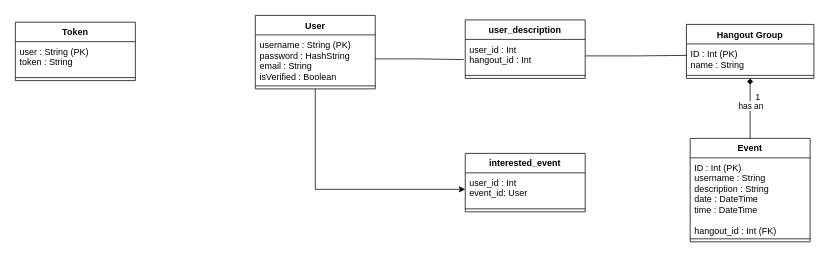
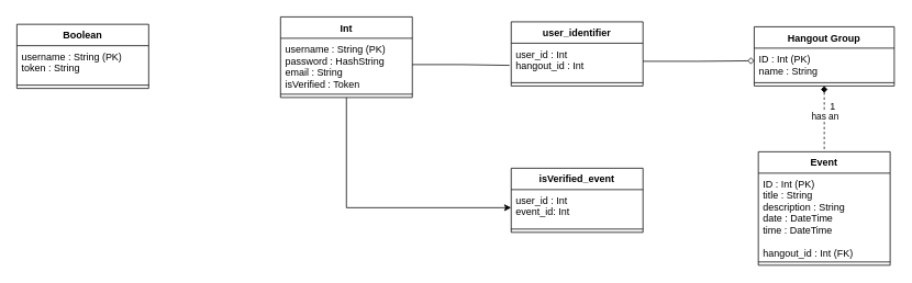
  <mxCell id="0" />
  <mxCell id="1" parent="0" />
  <mxCell id="2" style="edgeStyle=orthogonalEdgeStyle;rounded=0;orthogonalLoop=1;jettySize=auto;html=1;entryX=0;entryY=0.5;entryDx=0;entryDy=0;" edge="1" parent="1" source="3" target="24"><mxGeometry relative="1" as="geometry" /></mxCell>
- <mxCell id="3" value="User" style="swimlane;fontStyle=1;align=center;verticalAlign=top;childLayout=stackLayout;horizontal=1;startSize=26;horizontalStack=0;resizeParent=1;resizeParentMax=0;resizeLast=0;collapsible=1;marginBottom=0;" parent="1" vertex="1"><mxGeometry x="340" y="20" width="160" height="98" as="geometry"><mxRectangle x="80" y="70" width="60" height="26" as="alternateBounds" /></mxGeometry></mxCell>
- <mxCell id="4" value="username : String (PK)&#10;password : HashString&#10;email : String&#10;isVerified : Boolean&#10;" style="text;strokeColor=none;fillColor=none;align=left;verticalAlign=top;spacingLeft=4;spacingRight=4;overflow=hidden;rotatable=0;points=[[0,0.5],[1,0.5]];portConstraint=eastwest;" parent="3" vertex="1"><mxGeometry y="26" width="160" height="64" as="geometry" /></mxCell>
+ <mxCell id="3" value="Int" style="swimlane;fontStyle=1;align=center;verticalAlign=top;childLayout=stackLayout;horizontal=1;startSize=26;horizontalStack=0;resizeParent=1;resizeParentMax=0;resizeLast=0;collapsible=1;marginBottom=0;" parent="1" vertex="1"><mxGeometry x="340" y="20" width="160" height="98" as="geometry"><mxRectangle x="80" y="70" width="60" height="26" as="alternateBounds" /></mxGeometry></mxCell>
+ <mxCell id="4" value="username : String (PK)&#10;password : HashString&#10;email : String&#10;isVerified : Token&#10;" style="text;strokeColor=none;fillColor=none;align=left;verticalAlign=top;spacingLeft=4;spacingRight=4;overflow=hidden;rotatable=0;points=[[0,0.5],[1,0.5]];portConstraint=eastwest;" parent="3" vertex="1"><mxGeometry y="26" width="160" height="64" as="geometry" /></mxCell>
  <mxCell id="5" value="" style="line;strokeWidth=1;fillColor=none;align=left;verticalAlign=middle;spacingTop=-1;spacingLeft=3;spacingRight=3;rotatable=0;labelPosition=right;points=[];portConstraint=eastwest;" parent="3" vertex="1"><mxGeometry y="90" width="160" height="8" as="geometry" /></mxCell>
- <mxCell id="6" style="edgeStyle=orthogonalEdgeStyle;rounded=0;orthogonalLoop=1;jettySize=auto;html=1;entryX=0.5;entryY=0;entryDx=0;entryDy=0;startArrow=diamond;startFill=1;endArrow=none;endFill=0;" parent="1" source="8" target="11" edge="1"><mxGeometry relative="1" as="geometry" /></mxCell>
+ <mxCell id="6" style="edgeStyle=orthogonalEdgeStyle;rounded=0;orthogonalLoop=1;jettySize=auto;html=1;entryX=0.5;entryY=0;entryDx=0;entryDy=0;startArrow=diamond;startFill=1;endArrow=none;endFill=0;dashed=1;" parent="1" source="8" target="11" edge="1"><mxGeometry relative="1" as="geometry" /></mxCell>
  <mxCell id="7" value="has an" style="edgeLabel;html=1;align=center;verticalAlign=middle;resizable=0;points=[];" parent="6" vertex="1" connectable="0"><mxGeometry x="-0.095" relative="1" as="geometry"><mxPoint as="offset" /></mxGeometry></mxCell>
  <mxCell id="8" value="Hangout Group" style="swimlane;fontStyle=1;align=center;verticalAlign=top;childLayout=stackLayout;horizontal=1;startSize=26;horizontalStack=0;resizeParent=1;resizeParentMax=0;resizeLast=0;collapsible=1;marginBottom=0;" parent="1" vertex="1"><mxGeometry x="915" y="32" width="170" height="72" as="geometry" /></mxCell>
  <mxCell id="9" value="ID : Int (PK)&#10;name : String" style="text;strokeColor=none;fillColor=none;align=left;verticalAlign=top;spacingLeft=4;spacingRight=4;overflow=hidden;rotatable=0;points=[[0,0.5],[1,0.5]];portConstraint=eastwest;" parent="8" vertex="1"><mxGeometry y="26" width="170" height="38" as="geometry" /></mxCell>
  <mxCell id="10" value="" style="line;strokeWidth=1;fillColor=none;align=left;verticalAlign=middle;spacingTop=-1;spacingLeft=3;spacingRight=3;rotatable=0;labelPosition=right;points=[];portConstraint=eastwest;" parent="8" vertex="1"><mxGeometry y="64" width="170" height="8" as="geometry" /></mxCell>
  <mxCell id="11" value="Event" style="swimlane;fontStyle=1;align=center;verticalAlign=top;childLayout=stackLayout;horizontal=1;startSize=26;horizontalStack=0;resizeParent=1;resizeParentMax=0;resizeLast=0;collapsible=1;marginBottom=0;" parent="1" vertex="1"><mxGeometry x="920" y="184" width="160" height="138" as="geometry" /></mxCell>
- <mxCell id="12" value="ID : Int (PK)&#10;username : String&#10;description : String&#10;date : DateTime&#10;time : DateTime&#10;&#10;hangout_id : Int (FK)" style="text;strokeColor=none;fillColor=none;align=left;verticalAlign=top;spacingLeft=4;spacingRight=4;overflow=hidden;rotatable=0;points=[[0,0.5],[1,0.5]];portConstraint=eastwest;" parent="11" vertex="1"><mxGeometry y="26" width="160" height="104" as="geometry" /></mxCell>
+ <mxCell id="12" value="ID : Int (PK)&#10;title : String&#10;description : String&#10;date : DateTime&#10;time : DateTime&#10;&#10;hangout_id : Int (FK)" style="text;strokeColor=none;fillColor=none;align=left;verticalAlign=top;spacingLeft=4;spacingRight=4;overflow=hidden;rotatable=0;points=[[0,0.5],[1,0.5]];portConstraint=eastwest;" parent="11" vertex="1"><mxGeometry y="26" width="160" height="104" as="geometry" /></mxCell>
  <mxCell id="13" value="" style="line;strokeWidth=1;fillColor=none;align=left;verticalAlign=middle;spacingTop=-1;spacingLeft=3;spacingRight=3;rotatable=0;labelPosition=right;points=[];portConstraint=eastwest;" parent="11" vertex="1"><mxGeometry y="130" width="160" height="8" as="geometry" /></mxCell>
- <mxCell id="14" value="Token" style="swimlane;fontStyle=1;align=center;verticalAlign=top;childLayout=stackLayout;horizontal=1;startSize=26;horizontalStack=0;resizeParent=1;resizeParentMax=0;resizeLast=0;collapsible=1;marginBottom=0;" parent="1" vertex="1"><mxGeometry x="20" y="29" width="160" height="78" as="geometry" /></mxCell>
- <mxCell id="15" value="user : String (PK)&#10;token : String" style="text;strokeColor=none;fillColor=none;align=left;verticalAlign=top;spacingLeft=4;spacingRight=4;overflow=hidden;rotatable=0;points=[[0,0.5],[1,0.5]];portConstraint=eastwest;" parent="14" vertex="1"><mxGeometry y="26" width="160" height="44" as="geometry" /></mxCell>
+ <mxCell id="14" value="Boolean" style="swimlane;fontStyle=1;align=center;verticalAlign=top;childLayout=stackLayout;horizontal=1;startSize=26;horizontalStack=0;resizeParent=1;resizeParentMax=0;resizeLast=0;collapsible=1;marginBottom=0;" parent="1" vertex="1"><mxGeometry x="20" y="29" width="160" height="78" as="geometry" /></mxCell>
+ <mxCell id="15" value="username : String (PK)&#10;token : String" style="text;strokeColor=none;fillColor=none;align=left;verticalAlign=top;spacingLeft=4;spacingRight=4;overflow=hidden;rotatable=0;points=[[0,0.5],[1,0.5]];portConstraint=eastwest;" parent="14" vertex="1"><mxGeometry y="26" width="160" height="44" as="geometry" /></mxCell>
  <mxCell id="16" value="" style="line;strokeWidth=1;fillColor=none;align=left;verticalAlign=middle;spacingTop=-1;spacingLeft=3;spacingRight=3;rotatable=0;labelPosition=right;points=[];portConstraint=eastwest;" parent="14" vertex="1"><mxGeometry y="70" width="160" height="8" as="geometry" /></mxCell>
  <mxCell id="17" value="1" style="text;html=1;align=center;verticalAlign=middle;resizable=0;points=[];autosize=1;strokeColor=none;fillColor=none;" parent="1" vertex="1"><mxGeometry x="1000" y="119" width="20" height="20" as="geometry" /></mxCell>
- <mxCell id="18" value="user_description" style="swimlane;fontStyle=1;align=center;verticalAlign=top;childLayout=stackLayout;horizontal=1;startSize=26;horizontalStack=0;resizeParent=1;resizeParentMax=0;resizeLast=0;collapsible=1;marginBottom=0;" parent="1" vertex="1"><mxGeometry x="620" y="26" width="160" height="78" as="geometry"><mxRectangle x="80" y="70" width="60" height="26" as="alternateBounds" /></mxGeometry></mxCell>
+ <mxCell id="18" value="user_identifier" style="swimlane;fontStyle=1;align=center;verticalAlign=top;childLayout=stackLayout;horizontal=1;startSize=26;horizontalStack=0;resizeParent=1;resizeParentMax=0;resizeLast=0;collapsible=1;marginBottom=0;" parent="1" vertex="1"><mxGeometry x="620" y="26" width="160" height="78" as="geometry"><mxRectangle x="80" y="70" width="60" height="26" as="alternateBounds" /></mxGeometry></mxCell>
  <mxCell id="19" value="user_id : Int&#10;hangout_id : Int" style="text;strokeColor=none;fillColor=none;align=left;verticalAlign=top;spacingLeft=4;spacingRight=4;overflow=hidden;rotatable=0;points=[[0,0.5],[1,0.5]];portConstraint=eastwest;" parent="18" vertex="1"><mxGeometry y="26" width="160" height="44" as="geometry" /></mxCell>
  <mxCell id="20" value="" style="line;strokeWidth=1;fillColor=none;align=left;verticalAlign=middle;spacingTop=-1;spacingLeft=3;spacingRight=3;rotatable=0;labelPosition=right;points=[];portConstraint=eastwest;" parent="18" vertex="1"><mxGeometry y="70" width="160" height="8" as="geometry" /></mxCell>
  <mxCell id="21" style="edgeStyle=orthogonalEdgeStyle;rounded=0;orthogonalLoop=1;jettySize=auto;html=1;entryX=-0.013;entryY=0.612;entryDx=0;entryDy=0;entryPerimeter=0;endArrow=none;endFill=0;" parent="1" source="4" target="19" edge="1"><mxGeometry relative="1" as="geometry" /></mxCell>
- <mxCell id="22" style="edgeStyle=orthogonalEdgeStyle;rounded=0;orthogonalLoop=1;jettySize=auto;html=1;entryX=0.001;entryY=0.404;entryDx=0;entryDy=0;entryPerimeter=0;endArrow=none;endFill=0;" parent="1" source="19" target="9" edge="1"><mxGeometry relative="1" as="geometry" /></mxCell>
- <mxCell id="23" value="interested_event" style="swimlane;fontStyle=1;align=center;verticalAlign=top;childLayout=stackLayout;horizontal=1;startSize=26;horizontalStack=0;resizeParent=1;resizeParentMax=0;resizeLast=0;collapsible=1;marginBottom=0;" vertex="1" parent="1"><mxGeometry x="620" y="204" width="160" height="78" as="geometry"><mxRectangle x="80" y="70" width="60" height="26" as="alternateBounds" /></mxGeometry></mxCell>
- <mxCell id="24" value="user_id : Int&#10;event_id: User" style="text;strokeColor=none;fillColor=none;align=left;verticalAlign=top;spacingLeft=4;spacingRight=4;overflow=hidden;rotatable=0;points=[[0,0.5],[1,0.5]];portConstraint=eastwest;" vertex="1" parent="23"><mxGeometry y="26" width="160" height="44" as="geometry" /></mxCell>
+ <mxCell id="22" style="edgeStyle=orthogonalEdgeStyle;rounded=0;orthogonalLoop=1;jettySize=auto;html=1;entryX=0.001;entryY=0.404;entryDx=0;entryDy=0;entryPerimeter=0;endArrow=diamond;endFill=0;" parent="1" source="19" target="9" edge="1"><mxGeometry relative="1" as="geometry" /></mxCell>
+ <mxCell id="23" value="isVerified_event" style="swimlane;fontStyle=1;align=center;verticalAlign=top;childLayout=stackLayout;horizontal=1;startSize=26;horizontalStack=0;resizeParent=1;resizeParentMax=0;resizeLast=0;collapsible=1;marginBottom=0;" vertex="1" parent="1"><mxGeometry x="620" y="204" width="160" height="78" as="geometry"><mxRectangle x="80" y="70" width="60" height="26" as="alternateBounds" /></mxGeometry></mxCell>
+ <mxCell id="24" value="user_id : Int&#10;event_id: Int" style="text;strokeColor=none;fillColor=none;align=left;verticalAlign=top;spacingLeft=4;spacingRight=4;overflow=hidden;rotatable=0;points=[[0,0.5],[1,0.5]];portConstraint=eastwest;" vertex="1" parent="23"><mxGeometry y="26" width="160" height="44" as="geometry" /></mxCell>
  <mxCell id="25" value="" style="line;strokeWidth=1;fillColor=none;align=left;verticalAlign=middle;spacingTop=-1;spacingLeft=3;spacingRight=3;rotatable=0;labelPosition=right;points=[];portConstraint=eastwest;" vertex="1" parent="23"><mxGeometry y="70" width="160" height="8" as="geometry" /></mxCell>
